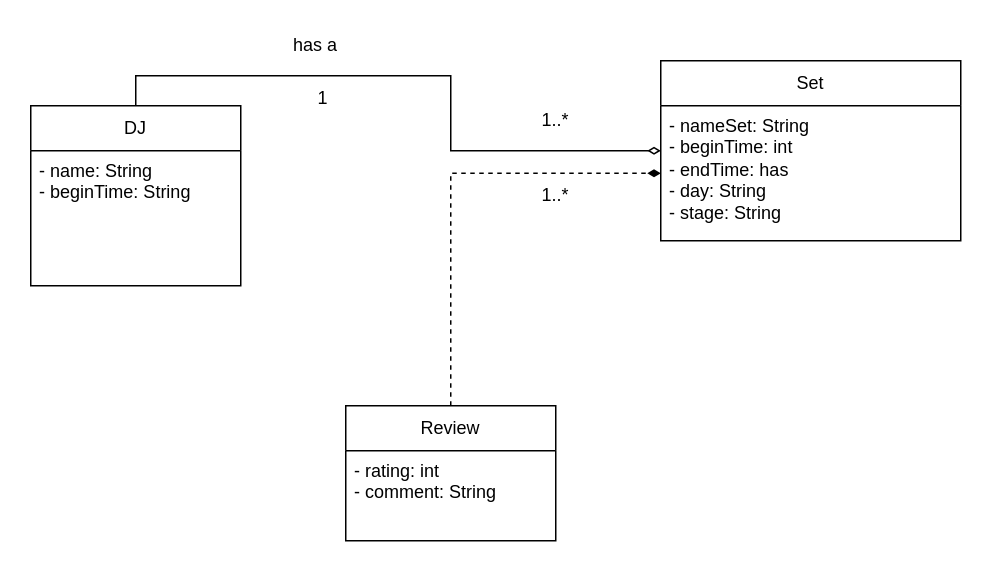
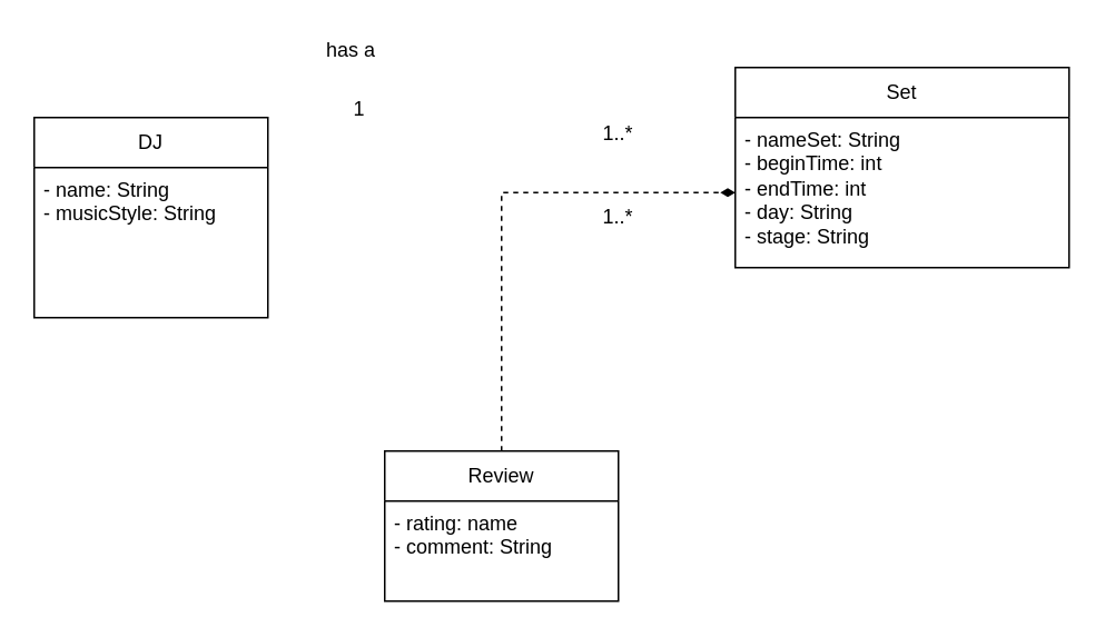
  <mxCell id="0" />
  <mxCell id="1" parent="0" />
- <mxCell id="2" style="edgeStyle=orthogonalEdgeStyle;rounded=0;orthogonalLoop=1;jettySize=auto;html=1;exitX=0.5;exitY=0;exitDx=0;exitDy=0;endArrow=diamondThin;endFill=0;" parent="1" source="3" target="8" edge="1"><mxGeometry relative="1" as="geometry" /></mxCell>
  <mxCell id="3" value="DJ" style="swimlane;fontStyle=0;childLayout=stackLayout;horizontal=1;startSize=30;horizontalStack=0;resizeParent=1;resizeParentMax=0;resizeLast=0;collapsible=1;marginBottom=0;whiteSpace=wrap;html=1;" parent="1" vertex="1"><mxGeometry x="20" y="70" width="140" height="120" as="geometry" /></mxCell>
- <mxCell id="4" value="- name: String&lt;br&gt;- beginTime: String" style="text;strokeColor=none;fillColor=none;align=left;verticalAlign=top;spacingLeft=4;spacingRight=4;overflow=hidden;points=[[0,0.5],[1,0.5]];portConstraint=eastwest;rotatable=0;whiteSpace=wrap;html=1;" parent="3" vertex="1"><mxGeometry y="30" width="140" height="90" as="geometry" /></mxCell>
+ <mxCell id="4" value="- name: String&lt;br&gt;- musicStyle: String" style="text;strokeColor=none;fillColor=none;align=left;verticalAlign=top;spacingLeft=4;spacingRight=4;overflow=hidden;points=[[0,0.5],[1,0.5]];portConstraint=eastwest;rotatable=0;whiteSpace=wrap;html=1;" parent="3" vertex="1"><mxGeometry y="30" width="140" height="90" as="geometry" /></mxCell>
  <mxCell id="5" style="edgeStyle=orthogonalEdgeStyle;rounded=0;orthogonalLoop=1;jettySize=auto;html=1;exitX=0.5;exitY=0;exitDx=0;exitDy=0;entryX=0;entryY=0.5;entryDx=0;entryDy=0;endArrow=diamondThin;endFill=1;dashed=1;" parent="1" source="6" target="9" edge="1"><mxGeometry relative="1" as="geometry" /></mxCell>
  <mxCell id="6" value="Review" style="swimlane;fontStyle=0;childLayout=stackLayout;horizontal=1;startSize=30;horizontalStack=0;resizeParent=1;resizeParentMax=0;resizeLast=0;collapsible=1;marginBottom=0;whiteSpace=wrap;html=1;" parent="1" vertex="1"><mxGeometry x="230" y="270" width="140" height="90" as="geometry" /></mxCell>
- <mxCell id="7" value="- rating: int&lt;br&gt;- comment: String" style="text;strokeColor=none;fillColor=none;align=left;verticalAlign=top;spacingLeft=4;spacingRight=4;overflow=hidden;points=[[0,0.5],[1,0.5]];portConstraint=eastwest;rotatable=0;whiteSpace=wrap;html=1;" parent="6" vertex="1"><mxGeometry y="30" width="140" height="60" as="geometry" /></mxCell>
+ <mxCell id="7" value="- rating: name&lt;br&gt;- comment: String" style="text;strokeColor=none;fillColor=none;align=left;verticalAlign=top;spacingLeft=4;spacingRight=4;overflow=hidden;points=[[0,0.5],[1,0.5]];portConstraint=eastwest;rotatable=0;whiteSpace=wrap;html=1;" parent="6" vertex="1"><mxGeometry y="30" width="140" height="60" as="geometry" /></mxCell>
  <mxCell id="8" value="Set" style="swimlane;fontStyle=0;childLayout=stackLayout;horizontal=1;startSize=30;horizontalStack=0;resizeParent=1;resizeParentMax=0;resizeLast=0;collapsible=1;marginBottom=0;whiteSpace=wrap;html=1;" parent="1" vertex="1"><mxGeometry x="440" y="40" width="200" height="120" as="geometry"><mxRectangle x="540" y="100" width="60" height="30" as="alternateBounds" /></mxGeometry></mxCell>
- <mxCell id="9" value="- nameSet: String&lt;br&gt;- beginTime: int&lt;br&gt;- endTime: has&lt;br&gt;- day: String&lt;br&gt;- stage: String" style="text;strokeColor=none;fillColor=none;align=left;verticalAlign=top;spacingLeft=4;spacingRight=4;overflow=hidden;points=[[0,0.5],[1,0.5]];portConstraint=eastwest;rotatable=0;whiteSpace=wrap;html=1;" parent="8" vertex="1"><mxGeometry y="30" width="200" height="90" as="geometry" /></mxCell>
+ <mxCell id="9" value="- nameSet: String&lt;br&gt;- beginTime: int&lt;br&gt;- endTime: int&lt;br&gt;- day: String&lt;br&gt;- stage: String" style="text;strokeColor=none;fillColor=none;align=left;verticalAlign=top;spacingLeft=4;spacingRight=4;overflow=hidden;points=[[0,0.5],[1,0.5]];portConstraint=eastwest;rotatable=0;whiteSpace=wrap;html=1;" parent="8" vertex="1"><mxGeometry y="30" width="200" height="90" as="geometry" /></mxCell>
  <mxCell id="10" value="has a" style="text;html=1;strokeColor=none;fillColor=none;align=center;verticalAlign=middle;whiteSpace=wrap;overflow=hidden;" parent="1" vertex="1"><mxGeometry x="170" y="20" width="80" height="20" as="geometry" /></mxCell>
  <mxCell id="11" value="1..*" style="text;html=1;strokeColor=none;fillColor=none;align=center;verticalAlign=middle;whiteSpace=wrap;overflow=hidden;" parent="1" vertex="1"><mxGeometry x="330" y="70" width="80" height="20" as="geometry" /></mxCell>
  <mxCell id="12" value="1..*&lt;br&gt;" style="text;html=1;strokeColor=none;fillColor=none;align=center;verticalAlign=middle;whiteSpace=wrap;overflow=hidden;" parent="1" vertex="1"><mxGeometry x="330" y="120" width="80" height="20" as="geometry" /></mxCell>
  <mxCell id="13" value="1" style="text;html=1;strokeColor=none;fillColor=none;align=center;verticalAlign=middle;whiteSpace=wrap;overflow=hidden;" parent="1" vertex="1"><mxGeometry x="175" y="55" width="80" height="20" as="geometry" /></mxCell>
